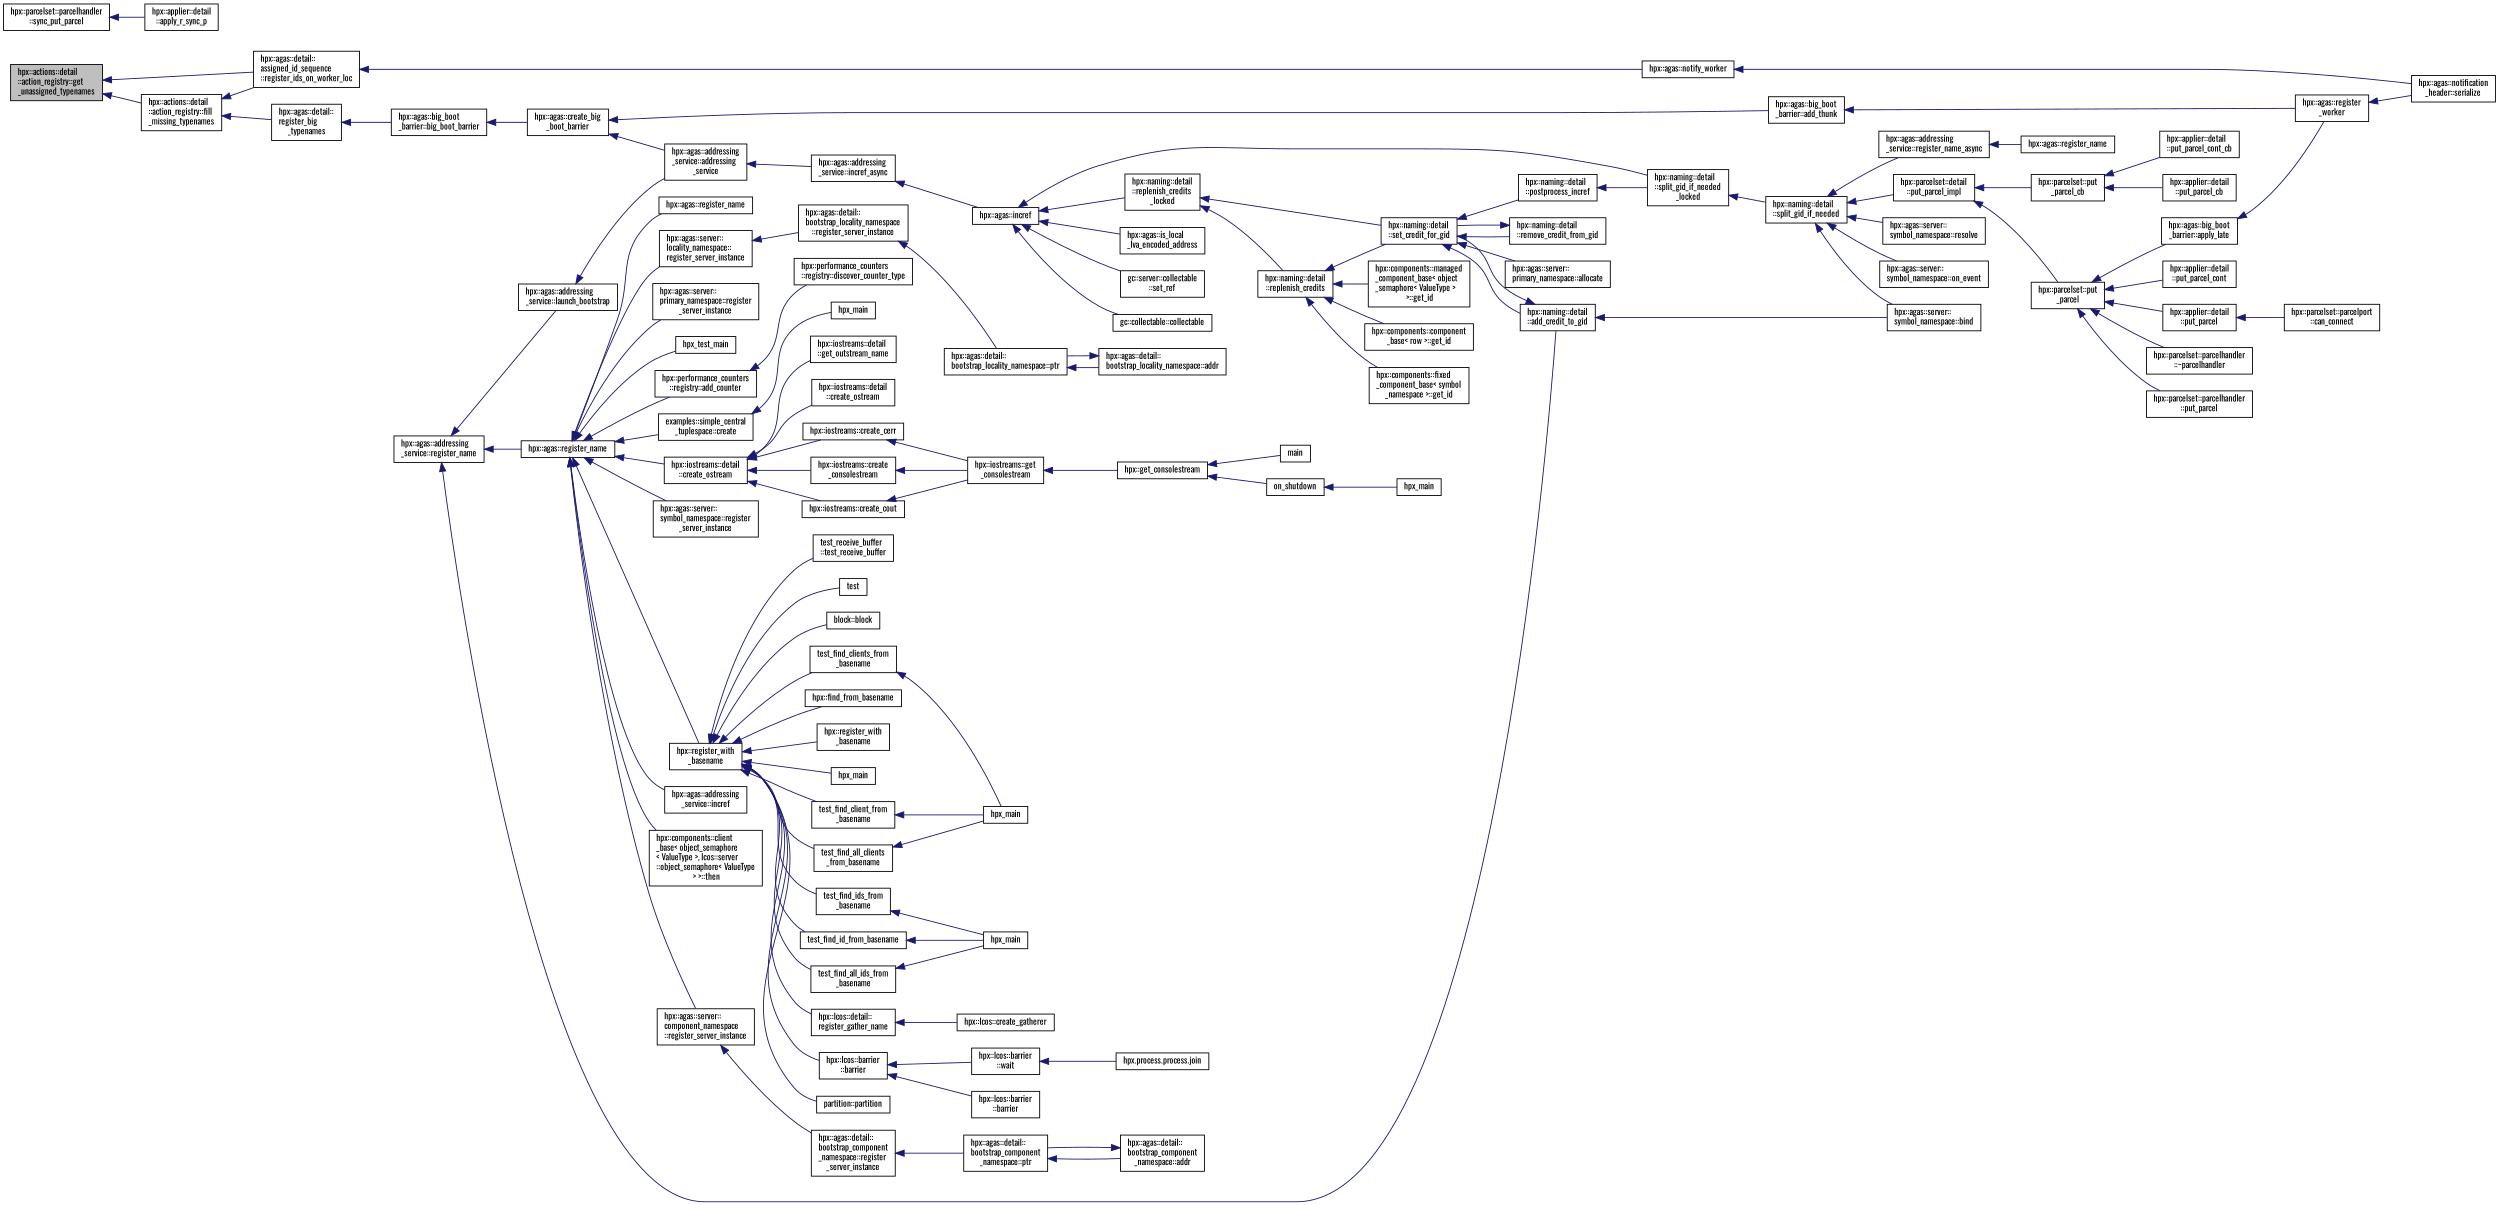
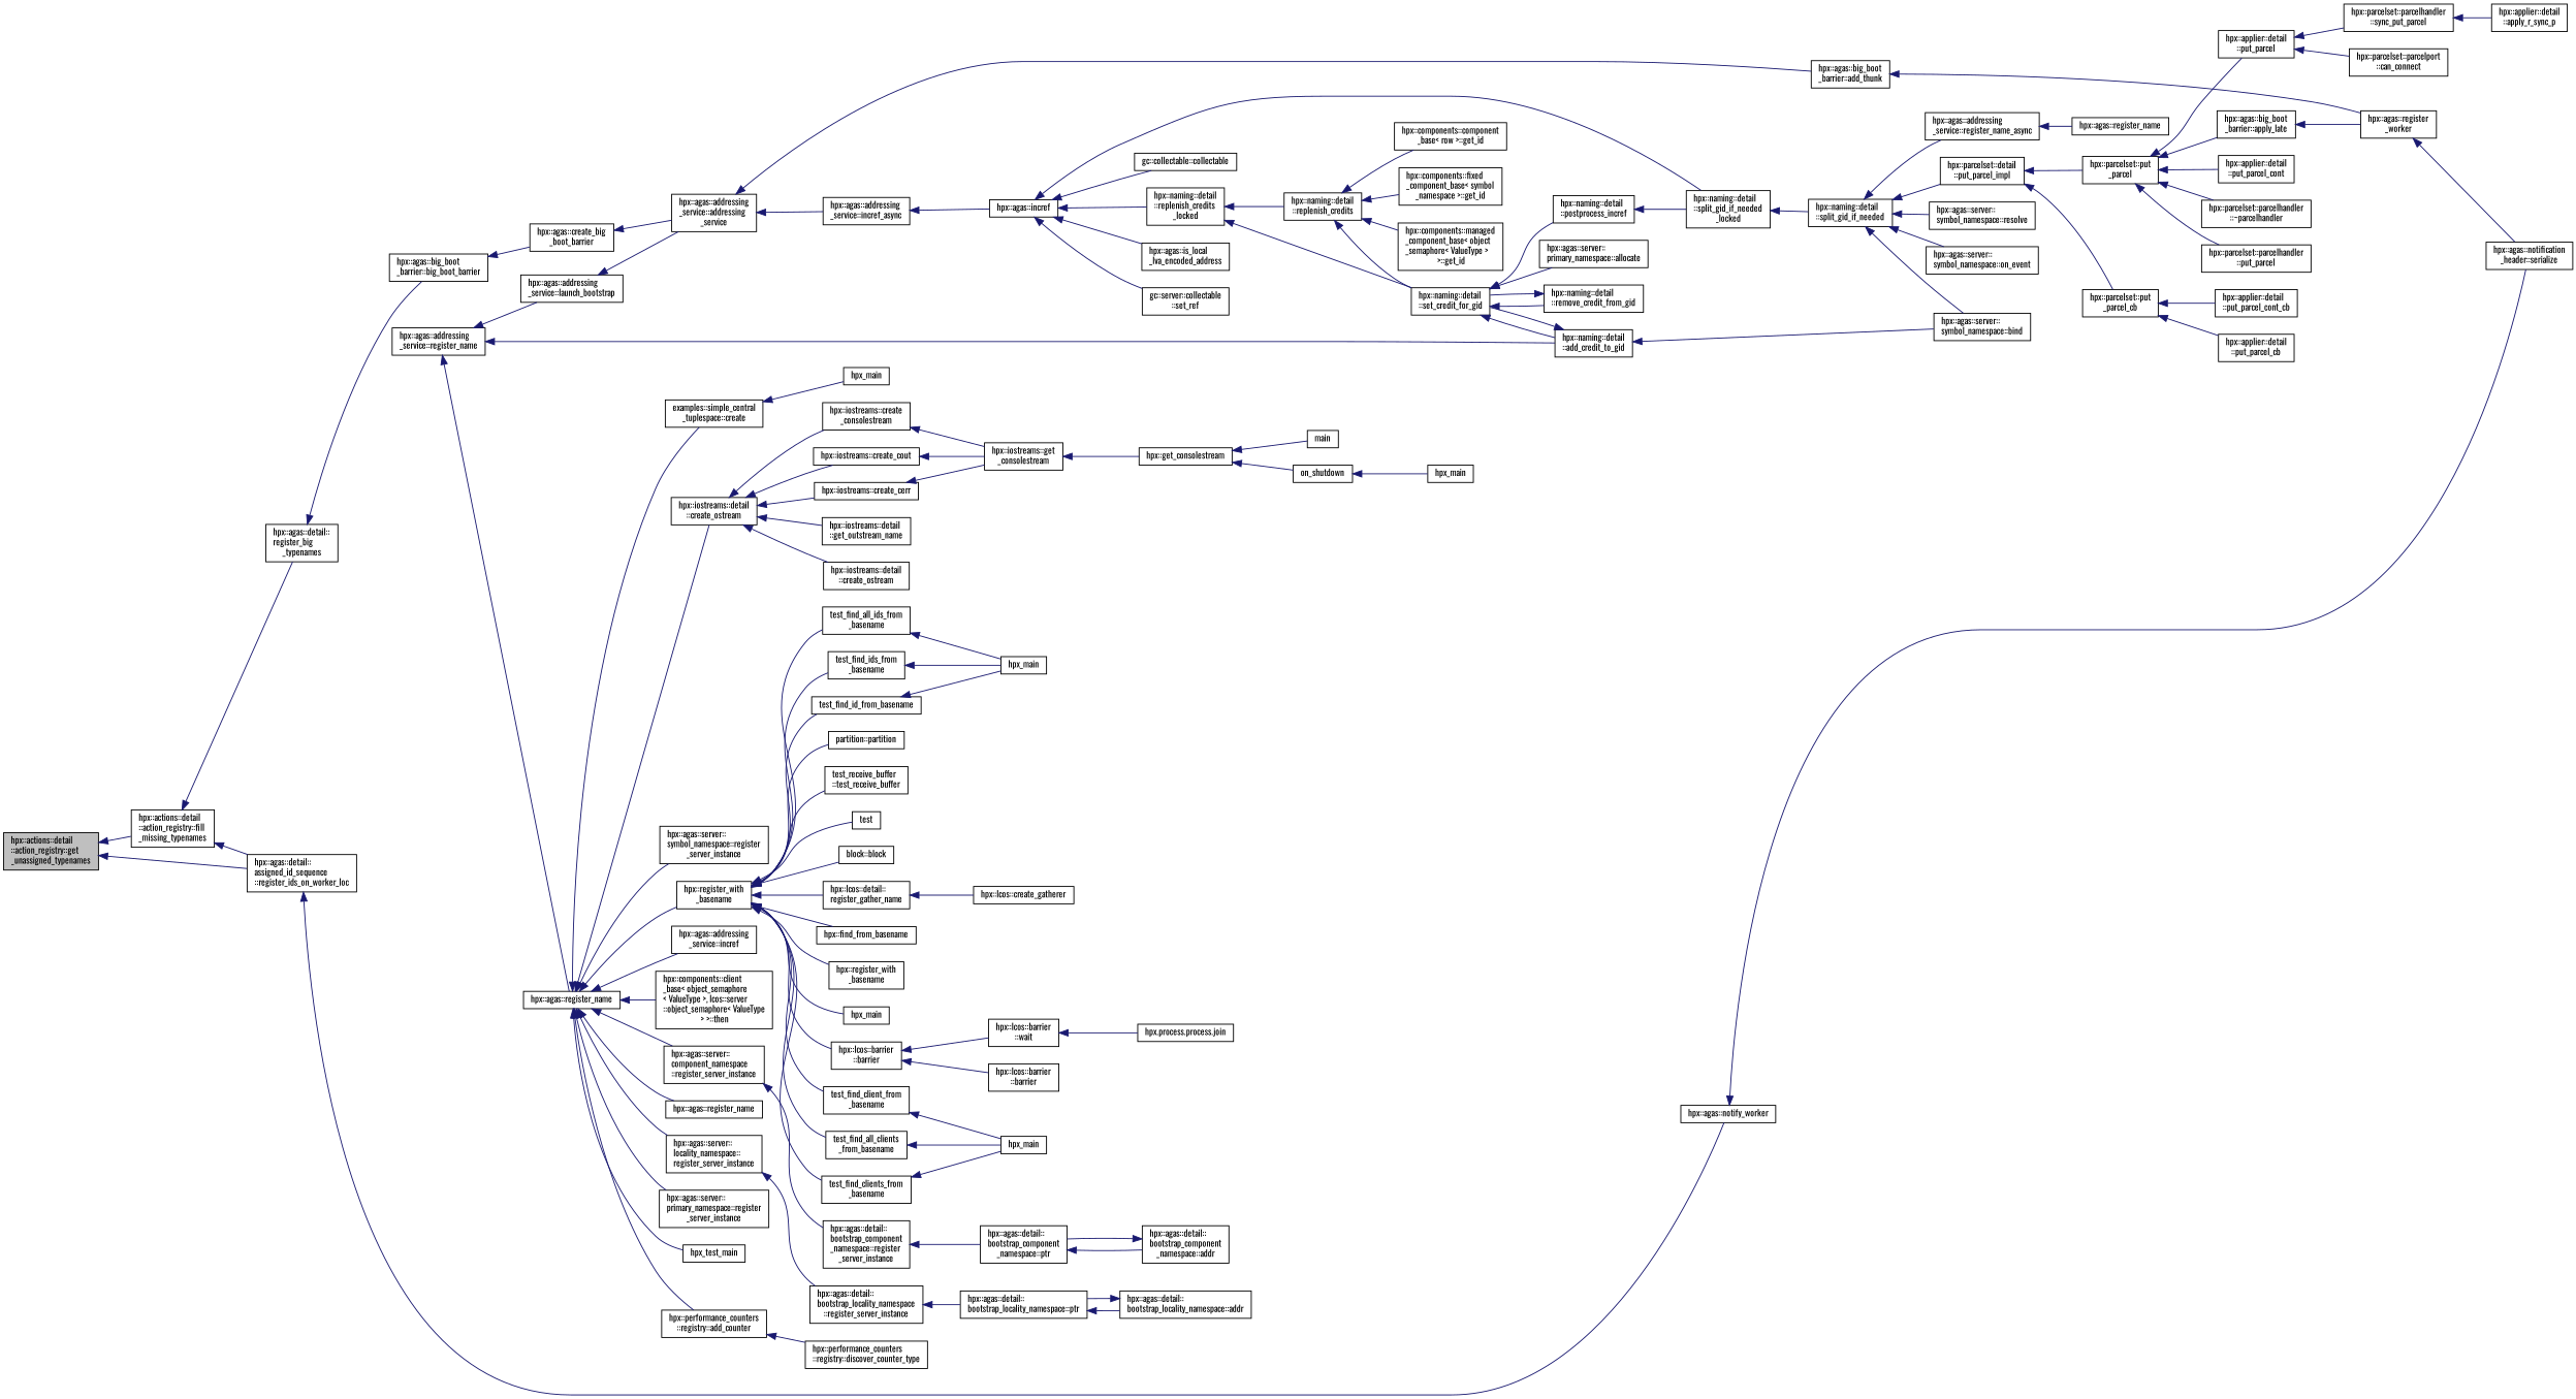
  digraph {
    fontname=Oswald
    rankdir=LR
    node [color=black fillcolor=white fontname=Oswald fontsize=10 shape=record style=filled]
    edge [color=midnightblue dir=back fontname=Oswald fontsize=10 labelfontname=Helvetica labelfontsize=10 style=solid]
    n1 [fillcolor=grey75 fontcolor=black height=0.2 label="hpx::actions::detail\l::action_registry::get\l_unassigned_typenames" width=0.4]
    n2 [height=0.2 label="hpx::actions::detail\l::action_registry::fill\l_missing_typenames" width=0.4]
    n3 [height=0.2 label="hpx::agas::detail::\lassigned_id_sequence\l::register_ids_on_worker_loc" width=0.4]
    n4 [height=0.2 label="hpx::agas::detail::\lregister_big\l_typenames" width=0.4]
    n5 [height=0.2 label="hpx::agas::notify_worker" width=0.4]
    n6 [height=0.2 label="hpx::agas::big_boot\l_barrier::big_boot_barrier" width=0.4]
    n7 [height=0.2 label="hpx::agas::create_big\l_boot_barrier" width=0.4]
    n8 [height=0.2 label="hpx::agas::addressing\l_service::addressing\l_service" width=0.4]
    n9 [height=0.2 label="hpx::agas::big_boot\l_barrier::add_thunk" width=0.4]
    n10 [height=0.2 label="hpx::agas::addressing\l_service::incref_async" width=0.4]
    n11 [height=0.2 label="hpx::agas::register\l_worker" width=0.4]
    n12 [height=0.2 label="hpx::agas::incref" width=0.4]
    n13 [height=0.2 label="hpx::agas::is_local\l_lva_encoded_address" width=0.4]
    n14 [height=0.2 label="gc::server::collectable\l::set_ref" width=0.4]
    n15 [height=0.2 label="gc::collectable::collectable" width=0.4]
    n16 [height=0.2 label="hpx::naming::detail\l::split_gid_if_needed\l_locked" width=0.4]
    n17 [height=0.2 label="hpx::naming::detail\l::replenish_credits\l_locked" width=0.4]
    n18 [height=0.2 label="hpx::naming::detail\l::split_gid_if_needed" width=0.4]
    n19 [height=0.2 label="hpx::naming::detail\l::replenish_credits" width=0.4]
    n20 [height=0.2 label="hpx::naming::detail\l::set_credit_for_gid" width=0.4]
    n21 [height=0.2 label="hpx::agas::addressing\l_service::register_name_async" width=0.4]
    n22 [height=0.2 label="hpx::parcelset::detail\l::put_parcel_impl" width=0.4]
    n23 [height=0.2 label="hpx::agas::server::\lsymbol_namespace::bind" width=0.4]
    n24 [height=0.2 label="hpx::agas::server::\lsymbol_namespace::resolve" width=0.4]
    n25 [height=0.2 label="hpx::agas::server::\lsymbol_namespace::on_event" width=0.4]
    n26 [height=0.2 label="hpx::agas::register_name" width=0.4]
    n27 [height=0.2 label="hpx::parcelset::put\l_parcel" width=0.4]
    n28 [height=0.2 label="hpx::parcelset::put\l_parcel_cb" width=0.4]
    n29 [height=0.2 label="hpx::applier::detail\l::put_parcel" width=0.4]
    n30 [height=0.2 label="hpx::applier::detail\l::put_parcel_cont" width=0.4]
    n31 [height=0.2 label="hpx::agas::big_boot\l_barrier::apply_late" width=0.4]
    n32 [height=0.2 label="hpx::parcelset::parcelhandler\l::~parcelhandler" width=0.4]
    n33 [height=0.2 label="hpx::parcelset::parcelhandler\l::put_parcel" width=0.4]
    n34 [height=0.2 label="hpx::applier::detail\l::put_parcel_cb" width=0.4]
    n35 [height=0.2 label="hpx::applier::detail\l::put_parcel_cont_cb" width=0.4]
    n36 [height=0.2 label="hpx::parcelset::parcelhandler\l::sync_put_parcel" width=0.4]
    n37 [height=0.2 label="hpx::parcelset::parcelport\l::can_connect" width=0.4]
    n38 [height=0.2 label="hpx::applier::detail\l::apply_r_sync_p" width=0.4]
    n39 [height=0.2 label="hpx::agas::notification\l_header::serialize" width=0.4]
    n40 [height=0.2 label="hpx::components::component\l_base\< row \>::get_id" width=0.4]
    n41 [height=0.2 label="hpx::components::fixed\l_component_base\< symbol\l_namespace \>::get_id" width=0.4]
    n42 [height=0.2 label="hpx::components::managed\l_component_base\< object\l_semaphore\< ValueType \>\l \>::get_id" width=0.4]
    n43 [height=0.2 label="hpx::naming::detail\l::postprocess_incref" width=0.4]
    n44 [height=0.2 label="hpx::naming::detail\l::add_credit_to_gid" width=0.4]
    n45 [height=0.2 label="hpx::naming::detail\l::remove_credit_from_gid" width=0.4]
    n46 [height=0.2 label="hpx::agas::server::\lprimary_namespace::allocate" width=0.4]
    n47 [height=0.2 label="hpx::agas::addressing\l_service::register_name" width=0.4]
    n48 [height=0.2 label="hpx::agas::addressing\l_service::launch_bootstrap" width=0.4]
    n49 [height=0.2 label="hpx::agas::register_name" width=0.4]
    n50 [height=0.2 label="hpx::register_with\l_basename" width=0.4]
    n51 [height=0.2 label="hpx::agas::addressing\l_service::incref" width=0.4]
    n52 [height=0.2 label="hpx::components::client\l_base\< object_semaphore\l\< ValueType \>, lcos::server\l::object_semaphore\< ValueType\l \> \>::then" width=0.4]
    n53 [height=0.2 label="hpx::agas::server::\lcomponent_namespace\l::register_server_instance" width=0.4]
    n54 [height=0.2 label="hpx::agas::register_name" width=0.4]
    n55 [height=0.2 label="hpx::agas::server::\llocality_namespace::\lregister_server_instance" width=0.4]
    n56 [height=0.2 label="hpx::agas::server::\lprimary_namespace::register\l_server_instance" width=0.4]
    n57 [height=0.2 label=hpx_test_main width=0.4]
    n58 [height=0.2 label="hpx::performance_counters\l::registry::add_counter" width=0.4]
    n59 [height=0.2 label="examples::simple_central\l_tuplespace::create" width=0.4]
    n60 [height=0.2 label="hpx::iostreams::detail\l::create_ostream" width=0.4]
    n61 [height=0.2 label="hpx::agas::server::\lsymbol_namespace::register\l_server_instance" width=0.4]
    n62 [height=0.2 label="hpx::lcos::barrier\l::barrier" width=0.4]
    n63 [height=0.2 label="hpx::find_from_basename" width=0.4]
    n64 [height=0.2 label="hpx::register_with\l_basename" width=0.4]
    n65 [height=0.2 label=hpx_main width=0.4]
    n66 [height=0.2 label="test_find_all_clients\l_from_basename" width=0.4]
    n67 [height=0.2 label="test_find_clients_from\l_basename" width=0.4]
    n68 [height=0.2 label="test_find_client_from\l_basename" width=0.4]
    n69 [height=0.2 label="test_find_all_ids_from\l_basename" width=0.4]
    n70 [height=0.2 label="test_find_ids_from\l_basename" width=0.4]
    n71 [height=0.2 label=test_find_id_from_basename width=0.4]
    n72 [height=0.2 label="hpx::lcos::detail::\lregister_gather_name" width=0.4]
    n73 [height=0.2 label="partition::partition" width=0.4]
    n74 [height=0.2 label="test_receive_buffer\l::test_receive_buffer" width=0.4]
    n75 [height=0.2 label=test width=0.4]
    n76 [height=0.2 label="block::block" width=0.4]
    n77 [height=0.2 label="hpx::agas::detail::\lbootstrap_component\l_namespace::register\l_server_instance" width=0.4]
    n78 [height=0.2 label="hpx::agas::detail::\lbootstrap_locality_namespace\l::register_server_instance" width=0.4]
    n79 [height=0.2 label="hpx::performance_counters\l::registry::discover_counter_type" width=0.4]
    n80 [height=0.2 label=hpx_main width=0.4]
    n81 [height=0.2 label="hpx::iostreams::detail\l::get_outstream_name" width=0.4]
    n82 [height=0.2 label="hpx::iostreams::detail\l::create_ostream" width=0.4]
    n83 [height=0.2 label="hpx::iostreams::create_cout" width=0.4]
    n84 [height=0.2 label="hpx::iostreams::create_cerr" width=0.4]
    n85 [height=0.2 label="hpx::iostreams::create\l_consolestream" width=0.4]
    n86 [height=0.2 label="hpx::lcos::barrier\l::barrier" width=0.4]
    n87 [height=0.2 label="hpx::lcos::barrier\l::wait" width=0.4]
    n88 [height=0.2 label=hpx_main width=0.4]
    n89 [height=0.2 label=hpx_main width=0.4]
    n90 [height=0.2 label="hpx::lcos::create_gatherer" width=0.4]
    n91 [height=0.2 label="hpx.process.process.join" width=0.4]
    n92 [height=0.2 label="hpx::agas::detail::\lbootstrap_component\l_namespace::ptr" width=0.4]
    n93 [height=0.2 label="hpx::agas::detail::\lbootstrap_component\l_namespace::addr" width=0.4]
    n94 [height=0.2 label="hpx::agas::detail::\lbootstrap_locality_namespace::ptr" width=0.4]
    n95 [height=0.2 label="hpx::agas::detail::\lbootstrap_locality_namespace::addr" width=0.4]
    n96 [height=0.2 label="hpx::iostreams::get\l_consolestream" width=0.4]
    n97 [height=0.2 label="hpx::get_consolestream" width=0.4]
    n98 [height=0.2 label=main width=0.4]
    n99 [height=0.2 label=on_shutdown width=0.4]
    n100 [height=0.2 label=hpx_main width=0.4]
    n1 -> n2
    n1 -> n3
    n2 -> n3
    n2 -> n4
    n3 -> n5
    n4 -> n6
    n5 -> n39
    n6 -> n7
    n7 -> n8
-   n7 -> n9
+   n8 -> n9
    n8 -> n10
    n9 -> n11
    n10 -> n12
    n11 -> n39
    n12 -> n13
    n12 -> n14
    n12 -> n15
    n12 -> n16
    n12 -> n17
    n16 -> n18
    n17 -> n19
    n17 -> n20
    n18 -> n21
    n18 -> n22
    n18 -> n23
    n18 -> n24
    n18 -> n25
    n19 -> n20
    n19 -> n40
    n19 -> n41
    n19 -> n42
    n20 -> n43
    n20 -> n44
    n20 -> n45
    n20 -> n46
    n21 -> n26
    n22 -> n27
    n22 -> n28
    n27 -> n29
    n27 -> n30
    n27 -> n31
    n27 -> n32
    n27 -> n33
    n28 -> n34
    n28 -> n35
+   n29 -> n36
    n29 -> n37
    n31 -> n11
    n36 -> n38
    n43 -> n16
    n44 -> n20
    n44 -> n23
    n45 -> n20
    n47 -> n44
    n47 -> n48
    n47 -> n49
    n48 -> n8
    n49 -> n50
    n49 -> n51
    n49 -> n52
    n49 -> n53
    n49 -> n54
    n49 -> n55
    n49 -> n56
    n49 -> n57
    n49 -> n58
    n49 -> n59
    n49 -> n60
    n49 -> n61
    n50 -> n62
    n50 -> n63
    n50 -> n64
    n50 -> n65
    n50 -> n66
    n50 -> n67
    n50 -> n68
    n50 -> n69
    n50 -> n70
    n50 -> n71
    n50 -> n72
    n50 -> n73
    n50 -> n74
    n50 -> n75
    n50 -> n76
    n53 -> n77
    n55 -> n78
    n58 -> n79
    n59 -> n80
    n60 -> n81
    n60 -> n82
    n60 -> n83
    n60 -> n84
    n60 -> n85
    n62 -> n86
    n62 -> n87
    n66 -> n88
    n67 -> n88
    n68 -> n88
    n69 -> n89
    n70 -> n89
    n71 -> n89
    n72 -> n90
    n77 -> n92
    n78 -> n94
    n83 -> n96
    n84 -> n96
    n85 -> n96
    n87 -> n91
    n92 -> n93
    n93 -> n92
    n94 -> n95
    n95 -> n94
    n96 -> n97
    n97 -> n98
    n97 -> n99
    n99 -> n100
  }
